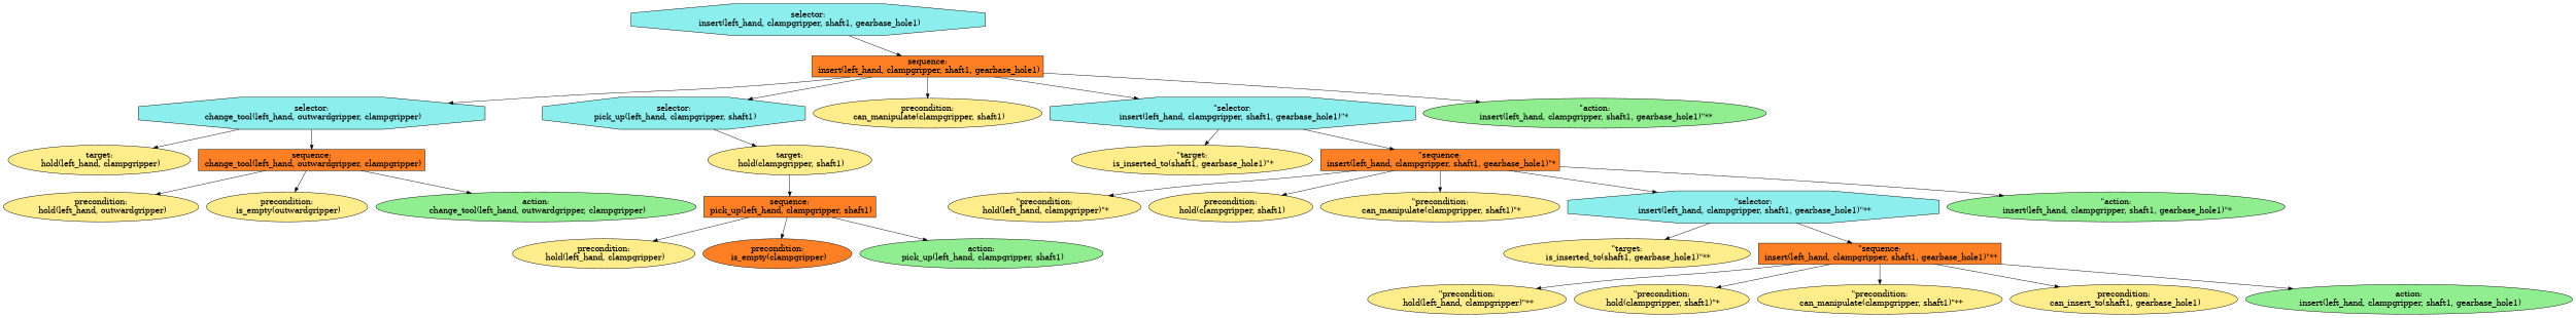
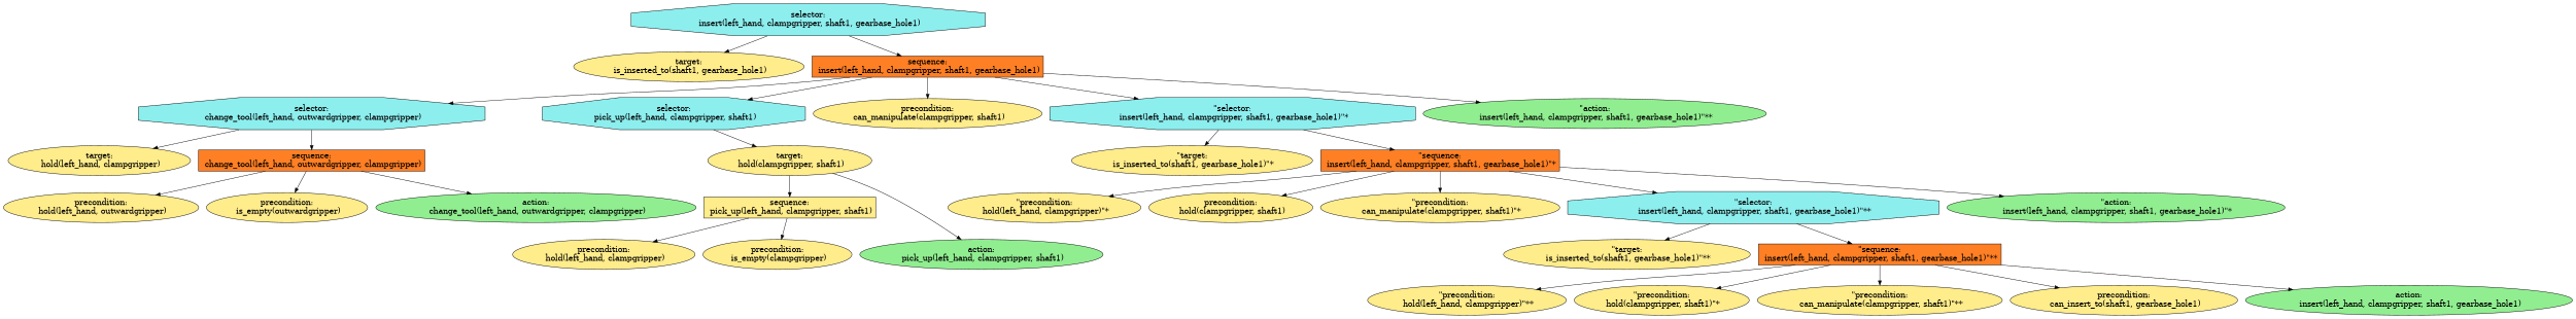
  digraph {
    fontname="times-roman"
    ordering=out
    node [fillcolor=lightgoldenrod1 fontcolor=black fontname="times-roman" fontsize=18 shape=ellipse style=filled]
    edge [fontname="times-roman"]
    n1 [fillcolor=darkslategray2 label="selector:\n insert(left_hand, clampgripper, shaft1, gearbase_hole1)" shape=octagon]
+   n2 [label="target:\n is_inserted_to(shaft1, gearbase_hole1)"]
    n3 [fillcolor=chocolate1 label="sequence:\n insert(left_hand, clampgripper, shaft1, gearbase_hole1)" shape=box]
    n4 [fillcolor=darkslategray2 label="selector:\n change_tool(left_hand, outwardgripper, clampgripper)" shape=octagon]
    n5 [fillcolor=darkslategray2 label="selector:\n pick_up(left_hand, clampgripper, shaft1)" shape=octagon]
    n6 [label="precondition:\n can_manipulate(clampgripper, shaft1)"]
    n7 [fillcolor=darkslategray2 label="\"selector:\n insert(left_hand, clampgripper, shaft1, gearbase_hole1)\"*" shape=octagon]
    n8 [fillcolor=lightgreen label="\"action:\n insert(left_hand, clampgripper, shaft1, gearbase_hole1)\"**"]
    n9 [label="target:\n hold(left_hand, clampgripper)"]
    n10 [fillcolor=chocolate1 label="sequence:\n change_tool(left_hand, outwardgripper, clampgripper)" shape=box]
    n11 [label="target:\n hold(clampgripper, shaft1)"]
    n12 [label="\"target:\n is_inserted_to(shaft1, gearbase_hole1)\"*"]
    n13 [fillcolor=chocolate1 label="\"sequence:\n insert(left_hand, clampgripper, shaft1, gearbase_hole1)\"*" shape=box]
    n14 [label="precondition:\n hold(left_hand, outwardgripper)"]
    n15 [label="precondition:\n is_empty(outwardgripper)"]
    n16 [fillcolor=lightgreen label="action:\n change_tool(left_hand, outwardgripper, clampgripper)"]
-   n17 [fillcolor=chocolate1 label="sequence:\n pick_up(left_hand, clampgripper, shaft1)" shape=box]
+   n17 [label="sequence:\n pick_up(left_hand, clampgripper, shaft1)" shape=box]
    n18 [label="precondition:\n hold(left_hand, clampgripper)"]
-   n19 [fillcolor=chocolate1 label="precondition:\n is_empty(clampgripper)"]
+   n19 [label="precondition:\n is_empty(clampgripper)"]
    n20 [fillcolor=lightgreen label="action:\n pick_up(left_hand, clampgripper, shaft1)"]
    n21 [label="\"precondition:\n hold(left_hand, clampgripper)\"*"]
    n22 [label="precondition:\n hold(clampgripper, shaft1)"]
    n23 [label="\"precondition:\n can_manipulate(clampgripper, shaft1)\"*"]
    n24 [fillcolor=darkslategray2 label="\"selector:\n insert(left_hand, clampgripper, shaft1, gearbase_hole1)\"**" shape=octagon]
    n25 [fillcolor=lightgreen label="\"action:\n insert(left_hand, clampgripper, shaft1, gearbase_hole1)\"*"]
    n26 [label="\"target:\n is_inserted_to(shaft1, gearbase_hole1)\"**"]
    n27 [fillcolor=chocolate1 label="\"sequence:\n insert(left_hand, clampgripper, shaft1, gearbase_hole1)\"**" shape=box]
    n28 [label="\"precondition:\n hold(left_hand, clampgripper)\"**"]
    n29 [label="\"precondition:\n hold(clampgripper, shaft1)\"*"]
    n30 [label="\"precondition:\n can_manipulate(clampgripper, shaft1)\"**"]
    n31 [label="precondition:\n can_insert_to(shaft1, gearbase_hole1)"]
    n32 [fillcolor=lightgreen label="action:\n insert(left_hand, clampgripper, shaft1, gearbase_hole1)"]
+   n1 -> n2
    n1 -> n3
    n3 -> n4
    n3 -> n5
    n3 -> n6
    n3 -> n7
    n3 -> n8
    n4 -> n9
    n4 -> n10
    n5 -> n11
    n7 -> n12
    n7 -> n13
    n10 -> n14
    n10 -> n15
    n10 -> n16
    n11 -> n17
    n13 -> n21
    n13 -> n22
    n13 -> n23
    n13 -> n24
    n13 -> n25
    n17 -> n18
    n17 -> n19
-   n17 -> n20
+   n11 -> n20
    n24 -> n26
    n24 -> n27
    n27 -> n28
    n27 -> n29
    n27 -> n30
    n27 -> n31
    n27 -> n32
  }
